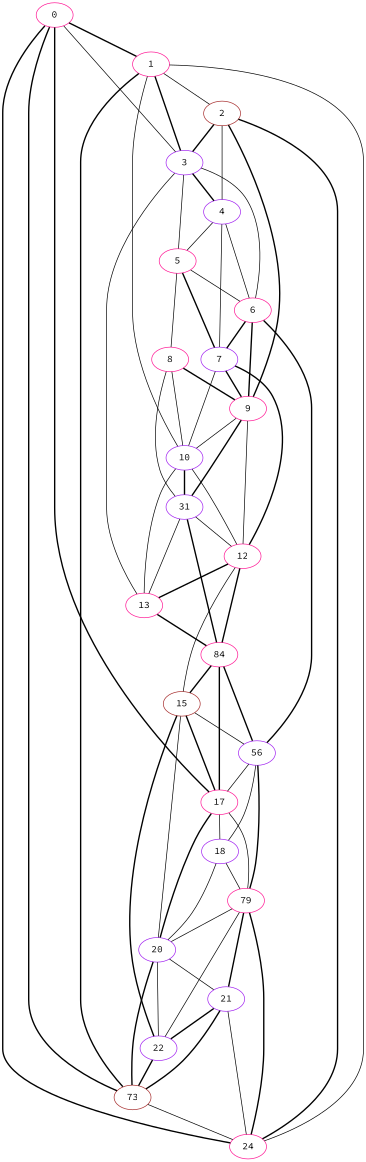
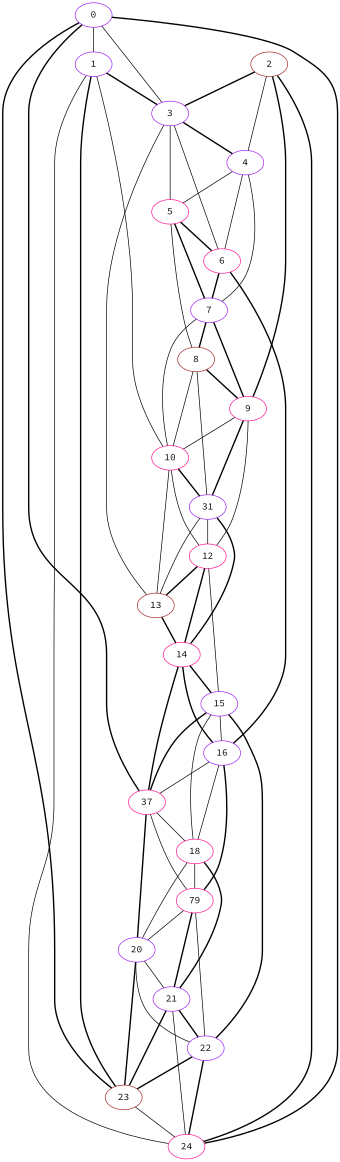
  strict graph {
    fontname="Source Code Pro"
    node [color=deeppink fontname="Source Code Pro"]
    edge [fontname="Source Code Pro" is_available=True prob=1.0 style=bold]
-   1
-   0
+   1 [color=purple]
+   0 [color=purple]
    3 [color=purple]
-   17
-   23 [color=brown label=73]
+   17 [label=37]
+   23 [color=brown]
    24
    2 [color=brown]
-   10 [color=purple]
+   10
    4 [color=purple]
    5
    6
-   13
-   18 [color=purple]
+   13 [color=brown]
+   18
    n14 [label=79]
    20 [color=purple]
    9
    n17 [color=purple label=31]
    12
    7 [color=purple]
-   8
-   16 [color=purple label=56]
-   14 [label=84]
-   15 [color=brown]
+   8 [color=brown]
+   16 [color=purple]
+   14
+   15 [color=purple]
    22 [color=purple]
    21 [color=purple]
    1 -- 3 [prob=0.301019634707]
    1 -- 23 [prob=0.826345620633]
    1 -- 24 [style=solid]
-   1 -- 2 [prob=0.511677718958 style=solid]
    1 -- 10 [prob=0.794621749557 style=solid]
-   0 -- 1 [prob=0.782306671167]
+   0 -- 1 [prob=0.782306671167 style=solid]
    0 -- 3 [prob=0.50272481559 style=solid]
    0 -- 17 [prob=0.83273652167]
    0 -- 23 [prob=0.644444611665]
    0 -- 24 [prob=0.168772598644]
    3 -- 4 [prob=0.688621782434]
    3 -- 5 [prob=0.343516781467 style=solid]
    3 -- 6 [prob=0.918878933113 style=solid]
    3 -- 13 [prob=0.955625870184 style=solid]
    17 -- 18 [style=solid]
    17 -- n14 [prob=0.376463791772 style=solid]
    17 -- 20 [prob=0.993226600611]
    23 -- 24 [prob=0.261033217955 style=solid]
    2 -- 3
    2 -- 24 [prob=0.131022171444]
    2 -- 4 [prob=0.213132872531 style=solid]
    2 -- 9 [prob=0.91430450828]
    10 -- 13 [prob=0.418882953508 style=solid]
    10 -- n17 [prob=0.671370512567]
    10 -- 12 [prob=0.236525576317 style=solid]
    4 -- 5 [prob=0.669452277328 style=solid]
    4 -- 6 [style=solid]
    4 -- 7 [prob=0.773185647603 style=solid]
-   5 -- 6 [prob=0.326518542059 style=solid]
+   5 -- 6 [prob=0.326518542059]
    5 -- 7 [prob=0.251588881882]
    5 -- 8 [prob=0.776566060571 style=solid]
-   6 -- 9
    6 -- 7
    6 -- 16 [prob=0.183620606696]
    13 -- 14 [prob=0.793433017265]
    18 -- n14 [prob=0.200386386968 style=solid]
    18 -- 20 [prob=0.514737224224 style=solid]
+   18 -- 21 [prob=0.272021548249]
    n14 -- 20 [prob=0.117721896673 style=solid]
    n14 -- 22 [prob=0.188162380639 style=solid]
    n14 -- 21 [prob=0.785756690688]
    20 -- 23 [prob=0.871166809719]
    20 -- 22 [prob=0.479600599975 style=solid]
    20 -- 21 [style=solid]
    9 -- 10 [prob=0.0598201950526 style=solid]
    9 -- n17 [prob=0.530306961924]
    9 -- 12 [prob=0.145026592971 style=solid]
    n17 -- 13 [prob=0.504290352091 style=solid]
    n17 -- 12 [prob=0.00842737424349 style=solid]
    n17 -- 14 [prob=0.901840192937]
    12 -- 13
    12 -- 14 [prob=0.196444762601]
    12 -- 15 [prob=0.917953172483 style=solid]
    7 -- 10 [prob=0.0218548293885 style=solid]
    7 -- 9 [prob=0.276656773947]
-   7 -- 12
+   7 -- 8
    8 -- 10 [prob=0.337199341056 style=solid]
    8 -- 9 [prob=0.649790259956]
    8 -- n17 [style=solid]
    16 -- 17 [style=solid]
    16 -- 18 [prob=0.610481488672 style=solid]
    16 -- n14 [prob=0.812859350393]
    14 -- 17 [prob=0.824178999113]
    14 -- 16 [prob=0.846253093644]
    14 -- 15 [prob=0.680413351847]
    15 -- 17 [prob=0.280237454865]
-   15 -- 20 [prob=0.223311082163 style=solid]
+   15 -- 18 [prob=0.223311082163 style=solid]
    15 -- 16 [prob=0.783060138527 style=solid]
    15 -- 22 [prob=0.116567157572]
    22 -- 23 [prob=0.537451066182]
-   n14 -- 24 [prob=0.994475046266]
+   22 -- 24 [prob=0.994475046266]
    21 -- 23
    21 -- 24 [style=solid]
    21 -- 22 [prob=0.673496015574]
  }
